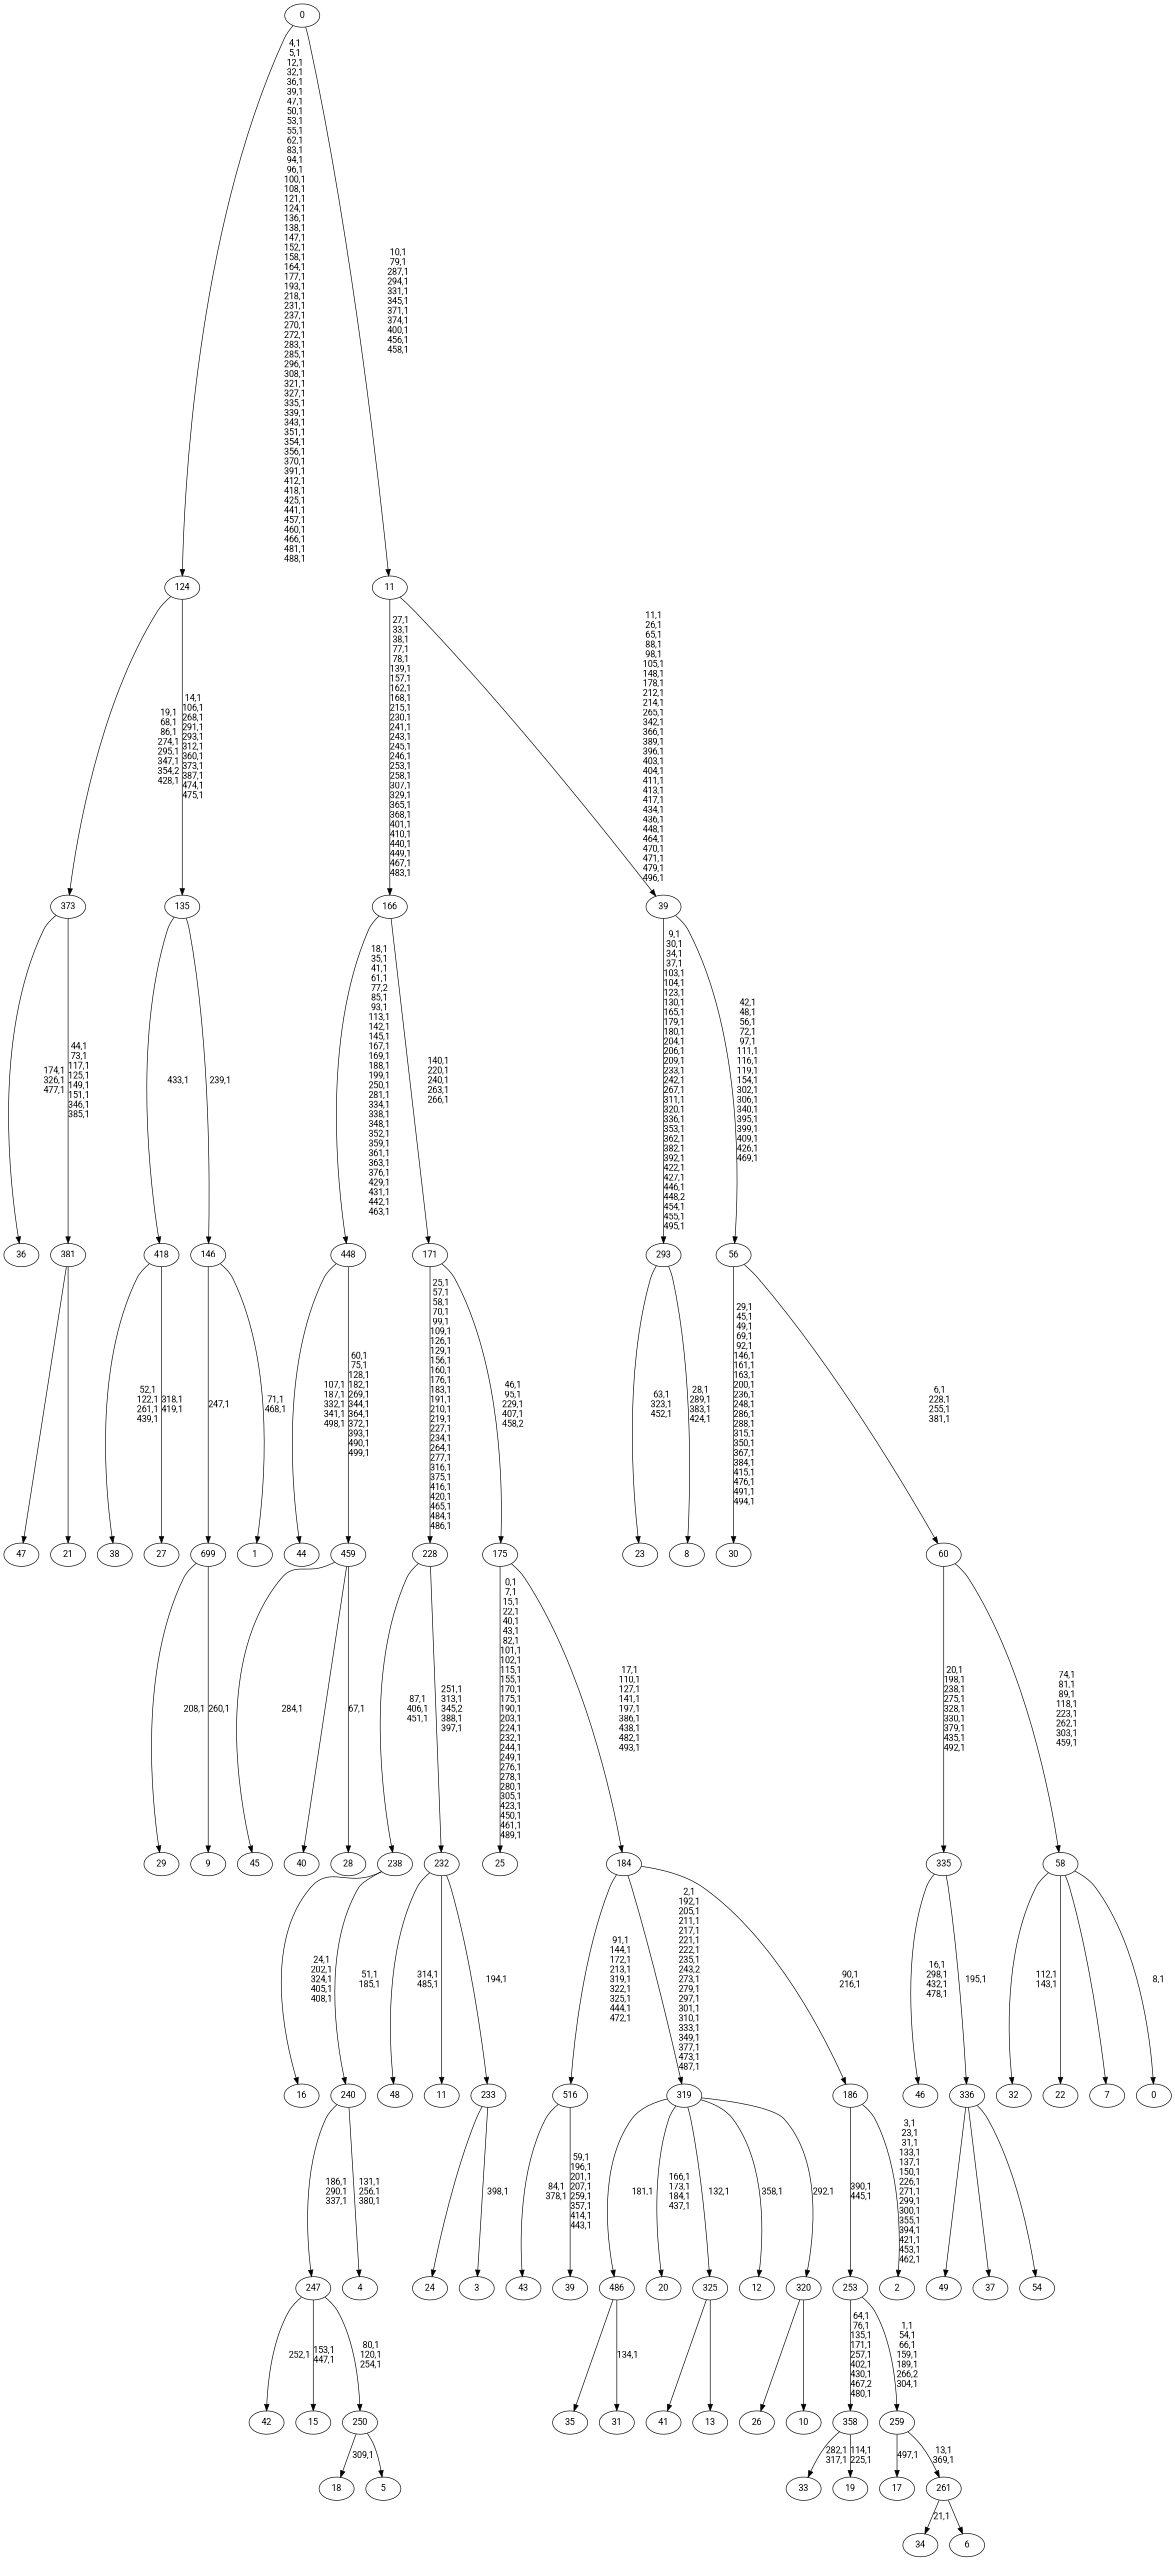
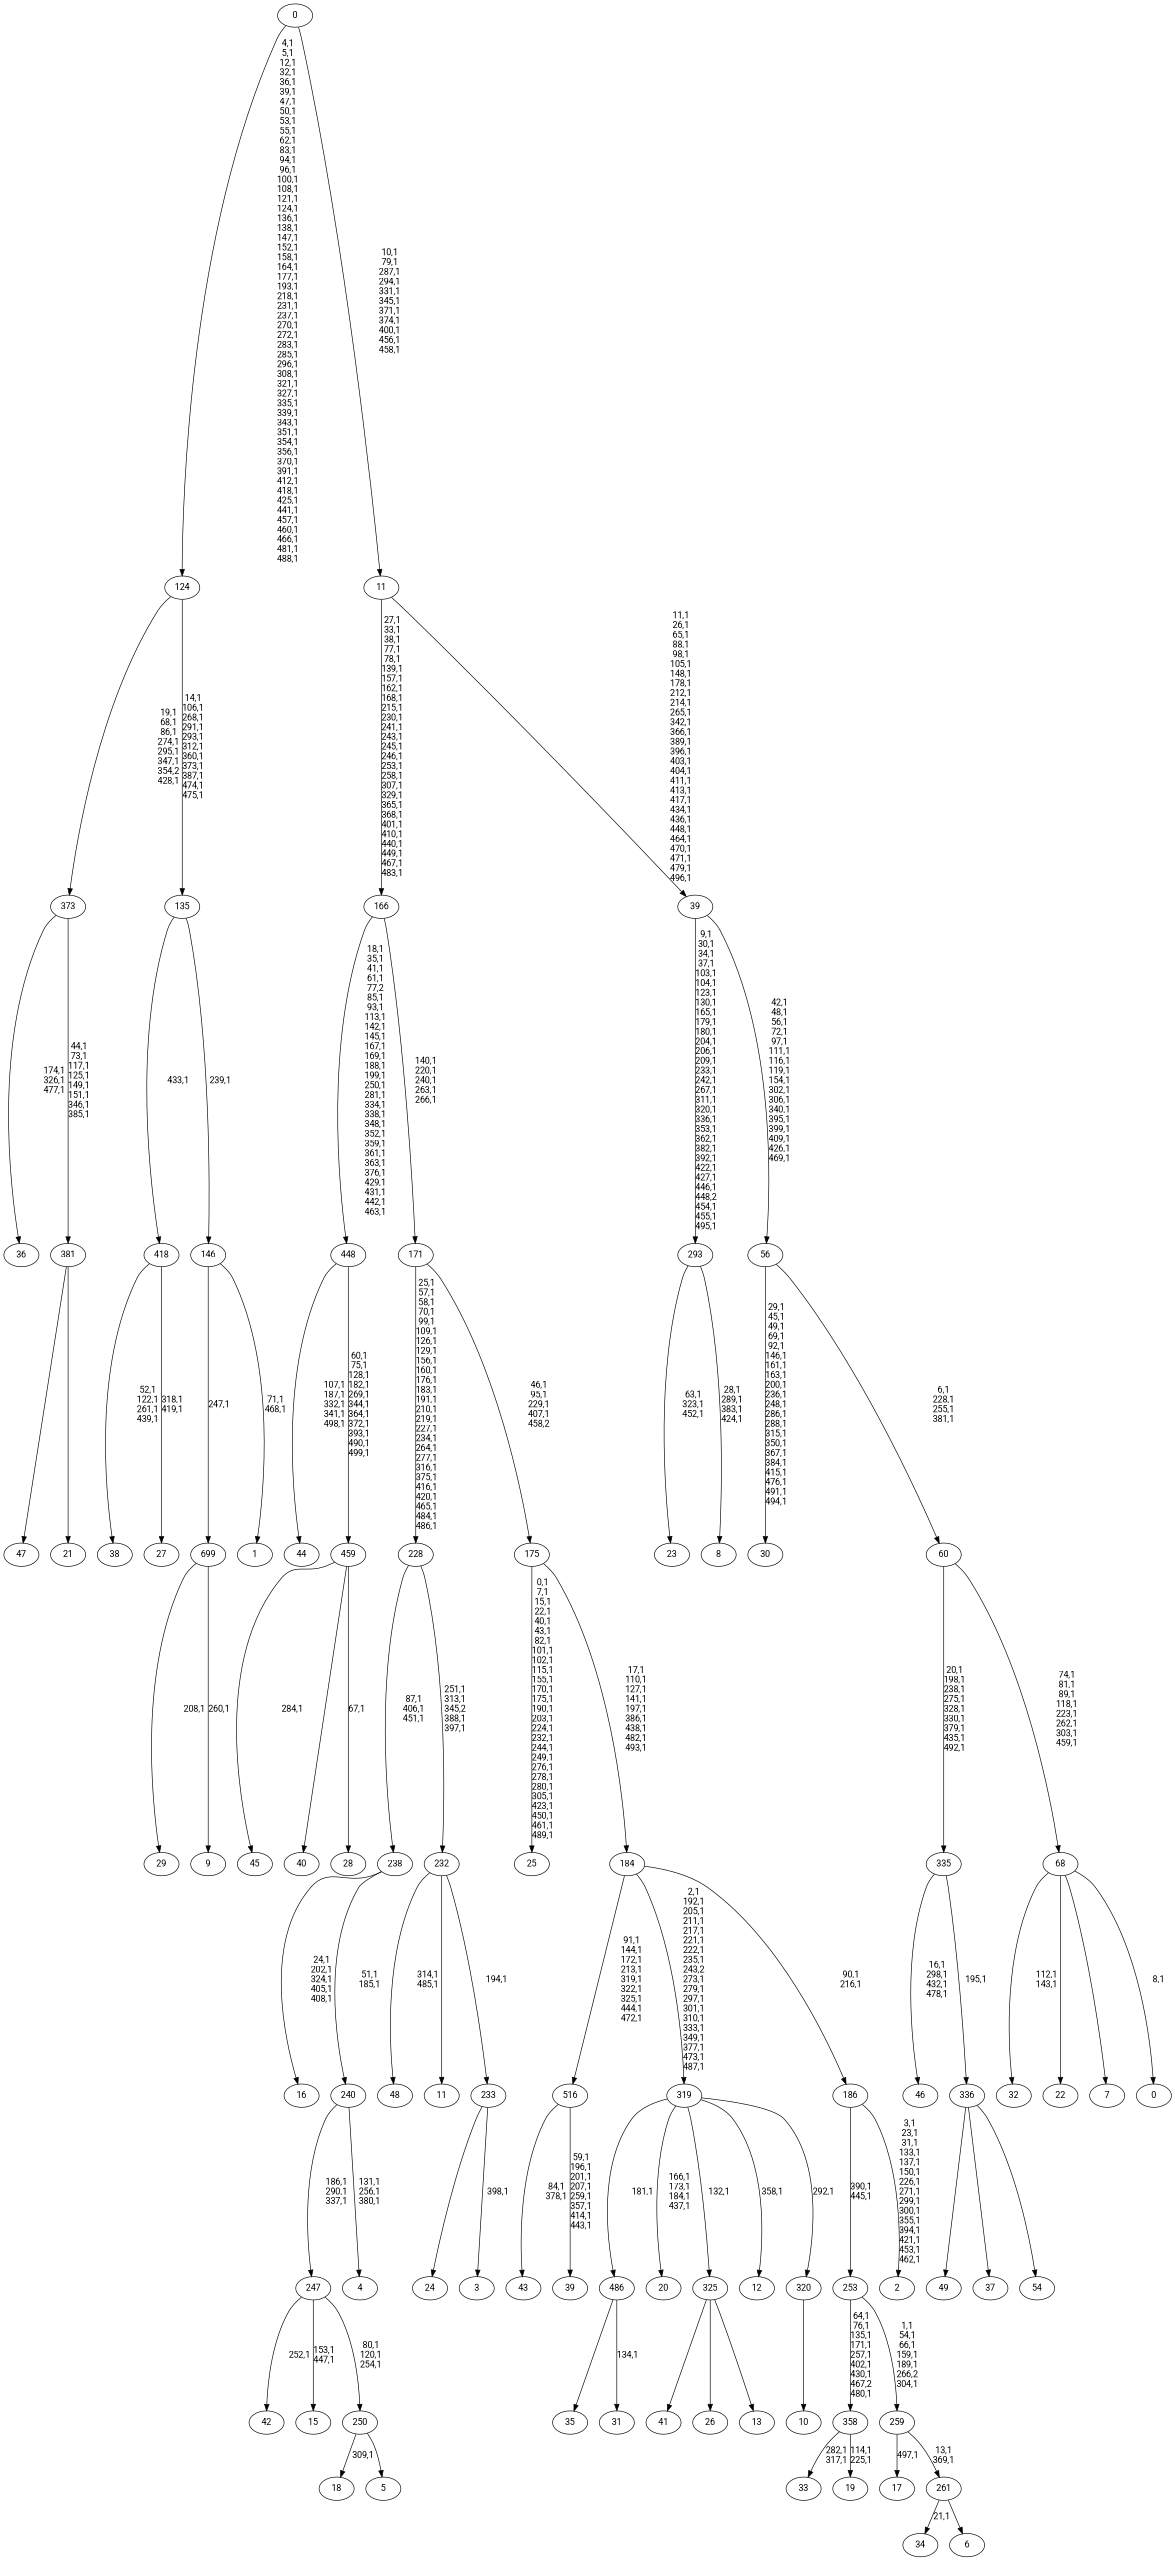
  digraph {
    fontname=Roboto
    node [fontname=Roboto]
    edge [fontname=Roboto]
    n1 [label=49]
    n2 [label=48]
    n3 [label=47]
    n4 [label=46]
    n5 [label=45]
    n6 [label=44]
    n7 [label=43]
    n8 [label=42]
    n9 [label=41]
    n10 [label=40]
    n11 [label=39]
    516
    n13 [label=38]
    n14 [label=37]
    n15 [label=36]
    n16 [label=35]
    n17 [label=34]
    n18 [label=33]
    n19 [label=32]
    n20 [label=31]
    486
    n22 [label=30]
    n23 [label=29]
    n24 [label=28]
    459
    448
    n27 [label=27]
    418
    n29 [label=26]
    n30 [label=25]
    n31 [label=24]
    n32 [label=23]
    n33 [label=22]
    n34 [label=21]
    381
    373
    n37 [label=20]
    n38 [label=19]
    358
    n40 [label=18]
    n41 [label=17]
    n42 [label=16]
    n43 [label=15]
    n44 [label=54]
    336
    335
    n47 [label=13]
    325
    n49 [label=12]
    n50 [label=11]
    n51 [label=10]
    320
    319
    n54 [label=9]
    n55 [label=699]
    n56 [label=8]
    293
    n58 [label=7]
    n59 [label=6]
    261
    259
    253
    n63 [label=5]
    250
    247
    n66 [label=4]
    240
    238
    n69 [label=3]
    233
    232
    228
    n73 [label=2]
    186
    184
    175
    171
    166
    n79 [label=1]
    n80 [label=146]
    135
    124
    n83 [label=0]
-   68 [label=58]
+   68
    60
    56
    39
    11
    0
    516 -> n7 [label="84,1\n378,1"]
    516 -> n11 [label="59,1\n196,1\n201,1\n207,1\n259,1\n357,1\n414,1\n443,1"]
    486 -> n16
    486 -> n20 [label="134,1"]
    459 -> n5 [label="284,1"]
    459 -> n10
    459 -> n24 [label="67,1"]
    448 -> n6 [label="107,1\n187,1\n332,1\n341,1\n498,1"]
    448 -> 459 [label="60,1\n75,1\n128,1\n182,1\n269,1\n344,1\n364,1\n372,1\n393,1\n490,1\n499,1"]
    418 -> n13 [label="52,1\n122,1\n261,1\n439,1"]
    418 -> n27 [label="318,1\n419,1"]
    381 -> n3
    381 -> n34
    373 -> n15 [label="174,1\n326,1\n477,1"]
    373 -> 381 [label="44,1\n73,1\n117,1\n125,1\n149,1\n151,1\n346,1\n385,1"]
    358 -> n18 [label="282,1\n317,1"]
    358 -> n38 [label="114,1\n225,1"]
    336 -> n1
    336 -> n14
    336 -> n44
    335 -> n4 [label="16,1\n298,1\n432,1\n478,1"]
    335 -> 336 [label="195,1"]
    325 -> n9
    325 -> n47
-   320 -> n29
+   325 -> n29
    320 -> n51
    319 -> 486 [label="181,1"]
    319 -> n37 [label="166,1\n173,1\n184,1\n437,1"]
    319 -> 325 [label="132,1"]
    319 -> n49 [label="358,1"]
    319 -> 320 [label="292,1"]
    n55 -> n23 [label="208,1"]
    n55 -> n54 [label="260,1"]
    293 -> n32 [label="63,1\n323,1\n452,1"]
    293 -> n56 [label="28,1\n289,1\n383,1\n424,1"]
    261 -> n17 [label="21,1"]
    261 -> n59
    259 -> n41 [label="497,1"]
    259 -> 261 [label="13,1\n369,1"]
    253 -> 358 [label="64,1\n76,1\n135,1\n171,1\n257,1\n402,1\n430,1\n467,2\n480,1"]
    253 -> 259 [label="1,1\n54,1\n66,1\n159,1\n189,1\n266,2\n304,1"]
    250 -> n40 [label="309,1"]
    250 -> n63
    247 -> n8 [label="252,1"]
    247 -> n43 [label="153,1\n447,1"]
    247 -> 250 [label="80,1\n120,1\n254,1"]
    240 -> 247 [label="186,1\n290,1\n337,1"]
    240 -> n66 [label="131,1\n256,1\n380,1"]
    238 -> n42 [label="24,1\n202,1\n324,1\n405,1\n408,1"]
    238 -> 240 [label="51,1\n185,1"]
    233 -> n31
    233 -> n69 [label="398,1"]
    232 -> n2 [label="314,1\n485,1"]
    232 -> n50
    232 -> 233 [label="194,1"]
    228 -> 238 [label="87,1\n406,1\n451,1"]
    228 -> 232 [label="251,1\n313,1\n345,2\n388,1\n397,1"]
    186 -> 253 [label="390,1\n445,1"]
    186 -> n73 [label="3,1\n23,1\n31,1\n133,1\n137,1\n150,1\n226,1\n271,1\n299,1\n300,1\n355,1\n394,1\n421,1\n453,1\n462,1"]
    184 -> 516 [label="91,1\n144,1\n172,1\n213,1\n319,1\n322,1\n325,1\n444,1\n472,1"]
    184 -> 319 [label="2,1\n192,1\n205,1\n211,1\n217,1\n221,1\n222,1\n235,1\n243,2\n273,1\n279,1\n297,1\n301,1\n310,1\n333,1\n349,1\n377,1\n473,1\n487,1"]
    184 -> 186 [label="90,1\n216,1"]
    175 -> n30 [label="0,1\n7,1\n15,1\n22,1\n40,1\n43,1\n82,1\n101,1\n102,1\n115,1\n155,1\n170,1\n175,1\n190,1\n203,1\n224,1\n232,1\n244,1\n249,1\n276,1\n278,1\n280,1\n305,1\n423,1\n450,1\n461,1\n489,1"]
    175 -> 184 [label="17,1\n110,1\n127,1\n141,1\n197,1\n386,1\n438,1\n482,1\n493,1"]
    171 -> 228 [label="25,1\n57,1\n58,1\n70,1\n99,1\n109,1\n126,1\n129,1\n156,1\n160,1\n176,1\n183,1\n191,1\n210,1\n219,1\n227,1\n234,1\n264,1\n277,1\n316,1\n375,1\n416,1\n420,1\n465,1\n484,1\n486,1"]
    171 -> 175 [label="46,1\n95,1\n229,1\n407,1\n458,2"]
    166 -> 448 [label="18,1\n35,1\n41,1\n61,1\n77,2\n85,1\n93,1\n113,1\n142,1\n145,1\n167,1\n169,1\n188,1\n199,1\n250,1\n281,1\n334,1\n338,1\n348,1\n352,1\n359,1\n361,1\n363,1\n376,1\n429,1\n431,1\n442,1\n463,1"]
    166 -> 171 [label="140,1\n220,1\n240,1\n263,1\n266,1"]
    n80 -> n55 [label="247,1"]
    n80 -> n79 [label="71,1\n468,1"]
    135 -> 418 [label="433,1"]
    135 -> n80 [label="239,1"]
    124 -> 373 [label="19,1\n68,1\n86,1\n274,1\n295,1\n347,1\n354,2\n428,1"]
    124 -> 135 [label="14,1\n106,1\n268,1\n291,1\n293,1\n312,1\n360,1\n373,1\n387,1\n474,1\n475,1"]
    68 -> n19 [label="112,1\n143,1"]
    68 -> n33
    68 -> n58
    68 -> n83 [label="8,1"]
    60 -> 335 [label="20,1\n198,1\n238,1\n275,1\n328,1\n330,1\n379,1\n435,1\n492,1"]
    60 -> 68 [label="74,1\n81,1\n89,1\n118,1\n223,1\n262,1\n303,1\n459,1"]
    56 -> n22 [label="29,1\n45,1\n49,1\n69,1\n92,1\n146,1\n161,1\n163,1\n200,1\n236,1\n248,1\n286,1\n288,1\n315,1\n350,1\n367,1\n384,1\n415,1\n476,1\n491,1\n494,1"]
    56 -> 60 [label="6,1\n228,1\n255,1\n381,1"]
    39 -> 293 [label="9,1\n30,1\n34,1\n37,1\n103,1\n104,1\n123,1\n130,1\n165,1\n179,1\n180,1\n204,1\n206,1\n209,1\n233,1\n242,1\n267,1\n311,1\n320,1\n336,1\n353,1\n362,1\n382,1\n392,1\n422,1\n427,1\n446,1\n448,2\n454,1\n455,1\n495,1"]
    39 -> 56 [label="42,1\n48,1\n56,1\n72,1\n97,1\n111,1\n116,1\n119,1\n154,1\n302,1\n306,1\n340,1\n395,1\n399,1\n409,1\n426,1\n469,1"]
    11 -> 166 [label="27,1\n33,1\n38,1\n77,1\n78,1\n139,1\n157,1\n162,1\n168,1\n215,1\n230,1\n241,1\n243,1\n245,1\n246,1\n253,1\n258,1\n307,1\n329,1\n365,1\n368,1\n401,1\n410,1\n440,1\n449,1\n467,1\n483,1"]
    11 -> 39 [label="11,1\n26,1\n65,1\n88,1\n98,1\n105,1\n148,1\n178,1\n212,1\n214,1\n265,1\n342,1\n366,1\n389,1\n396,1\n403,1\n404,1\n411,1\n413,1\n417,1\n434,1\n436,1\n448,1\n464,1\n470,1\n471,1\n479,1\n496,1"]
    0 -> 124 [label="4,1\n5,1\n12,1\n32,1\n36,1\n39,1\n47,1\n50,1\n53,1\n55,1\n62,1\n83,1\n94,1\n96,1\n100,1\n108,1\n121,1\n124,1\n136,1\n138,1\n147,1\n152,1\n158,1\n164,1\n177,1\n193,1\n218,1\n231,1\n237,1\n270,1\n272,1\n283,1\n285,1\n296,1\n308,1\n321,1\n327,1\n335,1\n339,1\n343,1\n351,1\n354,1\n356,1\n370,1\n391,1\n412,1\n418,1\n425,1\n441,1\n457,1\n460,1\n466,1\n481,1\n488,1"]
    0 -> 11 [label="10,1\n79,1\n287,1\n294,1\n331,1\n345,1\n371,1\n374,1\n400,1\n456,1\n458,1"]
  }
